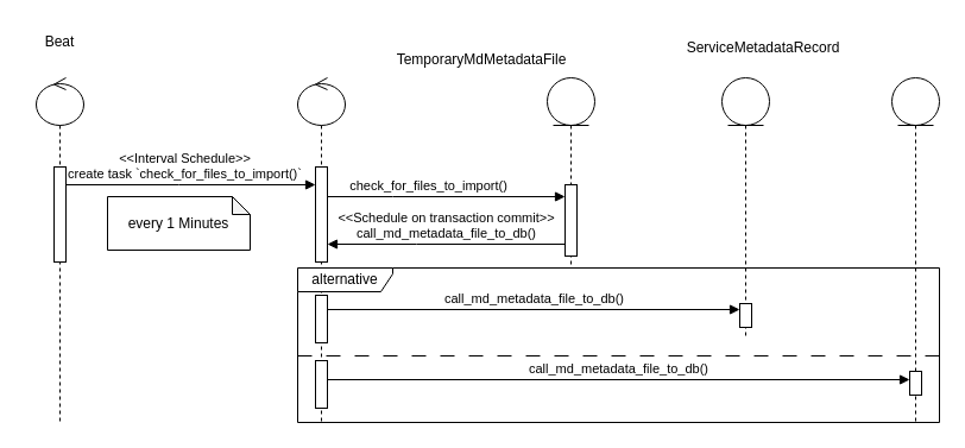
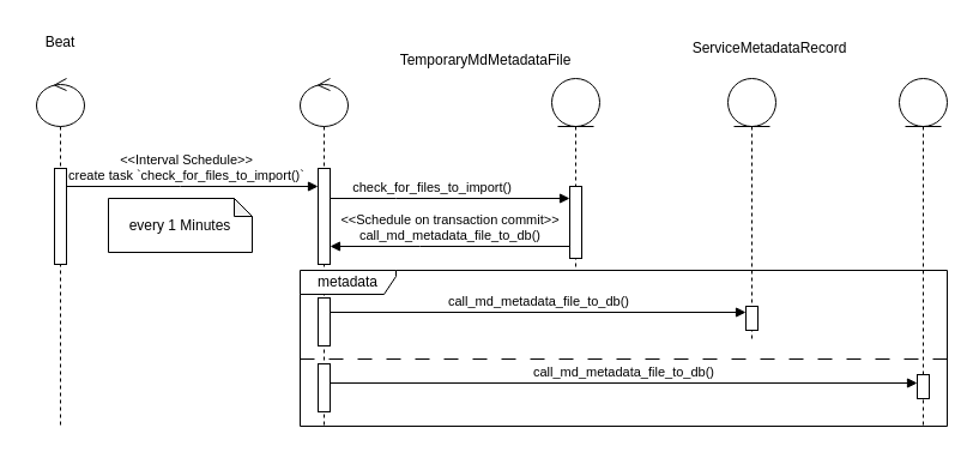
  <mxCell id="0" />
  <mxCell id="1" parent="0" />
  <mxCell id="2" value="&lt;div&gt;&amp;lt;&amp;lt;Interval Schedule&amp;gt;&amp;gt;&lt;/div&gt;&lt;div&gt;create task `check_for_files_to_import()` &lt;/div&gt;" style="html=1;verticalAlign=bottom;endArrow=block;edgeStyle=elbowEdgeStyle;elbow=vertical;curved=0;rounded=0;" parent="1" source="6" target="8" edge="1"><mxGeometry x="-0.05" relative="1" as="geometry"><mxPoint x="65" y="155" as="sourcePoint" /><Array as="points"><mxPoint x="150" y="155" /></Array><mxPoint x="270" y="155" as="targetPoint" /><mxPoint as="offset" /></mxGeometry></mxCell>
  <mxCell id="3" value="check_for_files_to_import()" style="html=1;verticalAlign=bottom;endArrow=block;edgeStyle=elbowEdgeStyle;elbow=vertical;curved=0;rounded=0;" edge="1" parent="1" source="8" target="12"><mxGeometry x="-0.154" relative="1" as="geometry"><mxPoint x="280" y="175" as="sourcePoint" /><Array as="points"><mxPoint x="330" y="165" /><mxPoint x="440" y="255" /><mxPoint x="440" y="225" /></Array><mxPoint x="420" y="185" as="targetPoint" /><mxPoint as="offset" /></mxGeometry></mxCell>
  <mxCell id="4" value="every 1 Minutes" style="shape=note;whiteSpace=wrap;html=1;backgroundOutline=1;darkOpacity=0.05;size=15;" vertex="1" parent="1"><mxGeometry x="90" y="165" width="120" height="45" as="geometry" /></mxCell>
  <mxCell id="5" value="" style="shape=umlLifeline;perimeter=lifelinePerimeter;whiteSpace=wrap;html=1;container=1;dropTarget=0;collapsible=0;recursiveResize=0;outlineConnect=0;portConstraint=eastwest;newEdgeStyle={&quot;curved&quot;:0,&quot;rounded&quot;:0};participant=umlControl;" vertex="1" parent="1"><mxGeometry x="30" y="65" width="40" height="290" as="geometry" /></mxCell>
  <mxCell id="6" value="" style="html=1;points=[[0,0,0,0,5],[0,1,0,0,-5],[1,0,0,0,5],[1,1,0,0,-5]];perimeter=orthogonalPerimeter;outlineConnect=0;targetShapes=umlLifeline;portConstraint=eastwest;newEdgeStyle={&quot;curved&quot;:0,&quot;rounded&quot;:0};" vertex="1" parent="5"><mxGeometry x="15" y="75" width="10" height="80" as="geometry" /></mxCell>
  <mxCell id="7" value="" style="shape=umlLifeline;perimeter=lifelinePerimeter;whiteSpace=wrap;html=1;container=1;dropTarget=0;collapsible=0;recursiveResize=0;outlineConnect=0;portConstraint=eastwest;newEdgeStyle={&quot;curved&quot;:0,&quot;rounded&quot;:0};participant=umlControl;" vertex="1" parent="1"><mxGeometry x="250" y="65" width="40" height="290" as="geometry" /></mxCell>
  <mxCell id="8" value="" style="html=1;points=[[0,0,0,0,5],[0,1,0,0,-5],[1,0,0,0,5],[1,1,0,0,-5]];perimeter=orthogonalPerimeter;outlineConnect=0;targetShapes=umlLifeline;portConstraint=eastwest;newEdgeStyle={&quot;curved&quot;:0,&quot;rounded&quot;:0};" vertex="1" parent="7"><mxGeometry x="15" y="75" width="10" height="80" as="geometry" /></mxCell>
  <mxCell id="9" value="" style="html=1;points=[[0,0,0,0,5],[0,1,0,0,-5],[1,0,0,0,5],[1,1,0,0,-5]];perimeter=orthogonalPerimeter;outlineConnect=0;targetShapes=umlLifeline;portConstraint=eastwest;newEdgeStyle={&quot;curved&quot;:0,&quot;rounded&quot;:0};" vertex="1" parent="7"><mxGeometry x="15" y="183" width="10" height="40" as="geometry" /></mxCell>
  <mxCell id="10" value="" style="html=1;points=[[0,0,0,0,5],[0,1,0,0,-5],[1,0,0,0,5],[1,1,0,0,-5]];perimeter=orthogonalPerimeter;outlineConnect=0;targetShapes=umlLifeline;portConstraint=eastwest;newEdgeStyle={&quot;curved&quot;:0,&quot;rounded&quot;:0};" vertex="1" parent="7"><mxGeometry x="15" y="238" width="10" height="40" as="geometry" /></mxCell>
  <mxCell id="11" value="" style="shape=umlLifeline;perimeter=lifelinePerimeter;whiteSpace=wrap;html=1;container=1;dropTarget=0;collapsible=0;recursiveResize=0;outlineConnect=0;portConstraint=eastwest;newEdgeStyle={&quot;curved&quot;:0,&quot;rounded&quot;:0};participant=umlEntity;size=40;align=center;verticalAlign=top;horizontal=1;" vertex="1" parent="1"><mxGeometry x="460" y="65" width="40" height="160" as="geometry" /></mxCell>
  <mxCell id="12" value="" style="html=1;points=[[0,0,0,0,5],[0,1,0,0,-5],[1,0,0,0,5],[1,1,0,0,-5]];perimeter=orthogonalPerimeter;outlineConnect=0;targetShapes=umlLifeline;portConstraint=eastwest;newEdgeStyle={&quot;curved&quot;:0,&quot;rounded&quot;:0};" vertex="1" parent="11"><mxGeometry x="15" y="90" width="10" height="60" as="geometry" /></mxCell>
  <mxCell id="13" value="TemporaryMdMetadataFile" style="text;html=1;strokeColor=none;fillColor=none;align=center;verticalAlign=middle;whiteSpace=wrap;rounded=0;" vertex="1" parent="1"><mxGeometry x="375" y="35" width="60" height="30" as="geometry" /></mxCell>
  <mxCell id="14" value="Beat" style="text;html=1;strokeColor=none;fillColor=none;align=center;verticalAlign=middle;whiteSpace=wrap;rounded=0;" vertex="1" parent="1"><mxGeometry x="20" y="20" width="60" height="30" as="geometry" /></mxCell>
  <mxCell id="15" value="&lt;div&gt;&amp;lt;&amp;lt;Schedule on transaction commit&amp;gt;&amp;gt;&lt;/div&gt;&lt;div&gt;call_md_metadata_file_to_db()&lt;/div&gt;" style="html=1;verticalAlign=bottom;endArrow=block;curved=0;rounded=0;" edge="1" parent="1" source="12" target="8"><mxGeometry width="80" relative="1" as="geometry"><mxPoint x="475" y="195" as="sourcePoint" /><mxPoint x="330" y="195" as="targetPoint" /><Array as="points"><mxPoint x="350" y="205" /></Array></mxGeometry></mxCell>
  <mxCell id="16" value="" style="shape=umlLifeline;perimeter=lifelinePerimeter;whiteSpace=wrap;html=1;container=1;dropTarget=0;collapsible=0;recursiveResize=0;outlineConnect=0;portConstraint=eastwest;newEdgeStyle={&quot;curved&quot;:0,&quot;rounded&quot;:0};participant=umlEntity;size=40;align=center;verticalAlign=top;horizontal=1;" vertex="1" parent="1"><mxGeometry x="607" y="65" width="40" height="220" as="geometry" /></mxCell>
  <mxCell id="17" value="" style="html=1;points=[[0,0,0,0,5],[0,1,0,0,-5],[1,0,0,0,5],[1,1,0,0,-5]];perimeter=orthogonalPerimeter;outlineConnect=0;targetShapes=umlLifeline;portConstraint=eastwest;newEdgeStyle={&quot;curved&quot;:0,&quot;rounded&quot;:0};" vertex="1" parent="16"><mxGeometry x="15" y="190" width="10" height="20" as="geometry" /></mxCell>
  <mxCell id="18" value="&lt;div&gt;call_md_metadata_file_to_db()&lt;/div&gt;" style="html=1;verticalAlign=bottom;endArrow=block;curved=0;rounded=0;entryX=0;entryY=0;entryDx=0;entryDy=5;entryPerimeter=0;" edge="1" parent="1" source="9" target="17"><mxGeometry width="80" relative="1" as="geometry"><mxPoint x="280" y="275" as="sourcePoint" /><mxPoint x="620" y="285" as="targetPoint" /></mxGeometry></mxCell>
  <mxCell id="19" value="&lt;div&gt;ServiceMetadataRecord&lt;/div&gt;" style="text;html=1;strokeColor=none;fillColor=none;align=center;verticalAlign=middle;whiteSpace=wrap;rounded=0;" vertex="1" parent="1"><mxGeometry x="612" y="25" width="60" height="30" as="geometry" /></mxCell>
  <mxCell id="20" value="" style="shape=umlLifeline;perimeter=lifelinePerimeter;whiteSpace=wrap;html=1;container=1;dropTarget=0;collapsible=0;recursiveResize=0;outlineConnect=0;portConstraint=eastwest;newEdgeStyle={&quot;curved&quot;:0,&quot;rounded&quot;:0};participant=umlEntity;size=40;align=center;verticalAlign=top;horizontal=1;" vertex="1" parent="1"><mxGeometry x="750" y="65" width="40" height="290" as="geometry" /></mxCell>
  <mxCell id="21" value="" style="html=1;points=[[0,0,0,0,5],[0,1,0,0,-5],[1,0,0,0,5],[1,1,0,0,-5]];perimeter=orthogonalPerimeter;outlineConnect=0;targetShapes=umlLifeline;portConstraint=eastwest;newEdgeStyle={&quot;curved&quot;:0,&quot;rounded&quot;:0};" vertex="1" parent="20"><mxGeometry x="15" y="247" width="10" height="20" as="geometry" /></mxCell>
  <mxCell id="22" value="&lt;div&gt;call_md_metadata_file_to_db()&lt;/div&gt;" style="html=1;verticalAlign=bottom;endArrow=block;curved=0;rounded=0;" edge="1" parent="1"><mxGeometry width="80" relative="1" as="geometry"><mxPoint x="275" y="319" as="sourcePoint" /><mxPoint x="765" y="319" as="targetPoint" /></mxGeometry></mxCell>
- <mxCell id="23" value="alternative" style="shape=umlFrame;whiteSpace=wrap;html=1;pointerEvents=0;width=80;height=20;" vertex="1" parent="1"><mxGeometry x="250" y="225" width="540" height="130" as="geometry" /></mxCell>
+ <mxCell id="23" value="metadata" style="shape=umlFrame;whiteSpace=wrap;html=1;pointerEvents=0;width=80;height=20;" vertex="1" parent="1"><mxGeometry x="250" y="225" width="540" height="130" as="geometry" /></mxCell>
  <mxCell id="24" value="" style="line;strokeWidth=1;fillColor=none;align=left;verticalAlign=middle;spacingTop=-1;spacingLeft=3;spacingRight=3;rotatable=0;labelPosition=right;points=[];portConstraint=eastwest;strokeColor=inherit;dashed=1;dashPattern=12 12;" vertex="1" parent="1"><mxGeometry x="250" y="295" width="540" height="8" as="geometry" /></mxCell>
